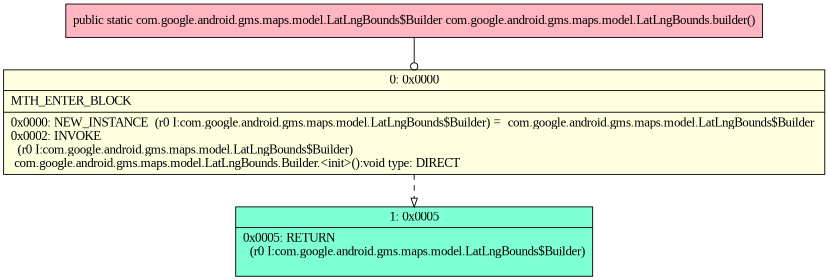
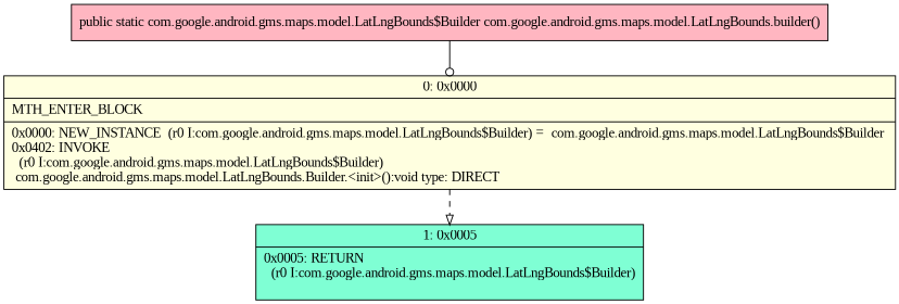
  digraph {
    fontname="Liberation Serif"
    node [shape=record style=filled fontname="Liberation Serif"]
    edge [fontname="Liberation Serif"]
-   n1 [label="{0\:\ 0x0000|MTH_ENTER_BLOCK\l|0x0000: NEW_INSTANCE  (r0 I:com.google.android.gms.maps.model.LatLngBounds$Builder) =  com.google.android.gms.maps.model.LatLngBounds$Builder \l0x0002: INVOKE  \l  (r0 I:com.google.android.gms.maps.model.LatLngBounds$Builder)\l com.google.android.gms.maps.model.LatLngBounds.Builder.\<init\>():void type: DIRECT \l}" fillcolor=lightyellow]
+   n1 [label="{0\:\ 0x0000|MTH_ENTER_BLOCK\l|0x0000: NEW_INSTANCE  (r0 I:com.google.android.gms.maps.model.LatLngBounds$Builder) =  com.google.android.gms.maps.model.LatLngBounds$Builder \l0x0402: INVOKE  \l  (r0 I:com.google.android.gms.maps.model.LatLngBounds$Builder)\l com.google.android.gms.maps.model.LatLngBounds.Builder.\<init\>():void type: DIRECT \l}" fillcolor=lightyellow]
    n2 [label="{1\:\ 0x0005|0x0005: RETURN  \l  (r0 I:com.google.android.gms.maps.model.LatLngBounds$Builder)\l \l}" fillcolor=aquamarine]
    n3 [label="{public static com.google.android.gms.maps.model.LatLngBounds$Builder com.google.android.gms.maps.model.LatLngBounds.builder() }" fillcolor=lightpink]
    n1 -> n2 [style=dashed arrowhead=onormal]
    n3 -> n1 [style=solid arrowhead=odot]
  }
